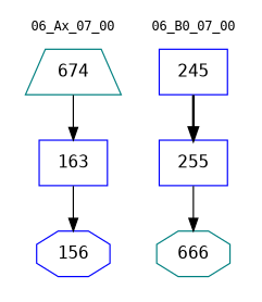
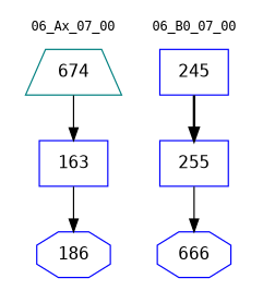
  digraph {
    fontname="DejaVu Sans Mono"
    node [color=blue fontname="DejaVu Sans Mono" shape=box]
    edge [color=black fontname="DejaVu Sans Mono" style=solid]
    n1 [label=163]
-   n2 [label=156 shape=octagon]
+   n2 [label=186 shape=octagon]
    n3 [color=teal label=674 shape=trapezium]
    n4 [label=245]
    n5 [label=255]
-   n6 [color=teal label=666 shape=octagon]
+   n6 [label=666 shape=octagon]
    subgraph cluster_1 {
      color=white
      fontsize=10
      label="06_Ax_07_00"
      n1
      n2
      n3
    }
    subgraph cluster_2 {
      color=white
      fontsize=10
      label="06_B0_07_00"
      n4
      n5
      n6
    }
    n1 -> n2
    n3 -> n1
    n4 -> n5 [style=bold]
    n5 -> n6
  }
